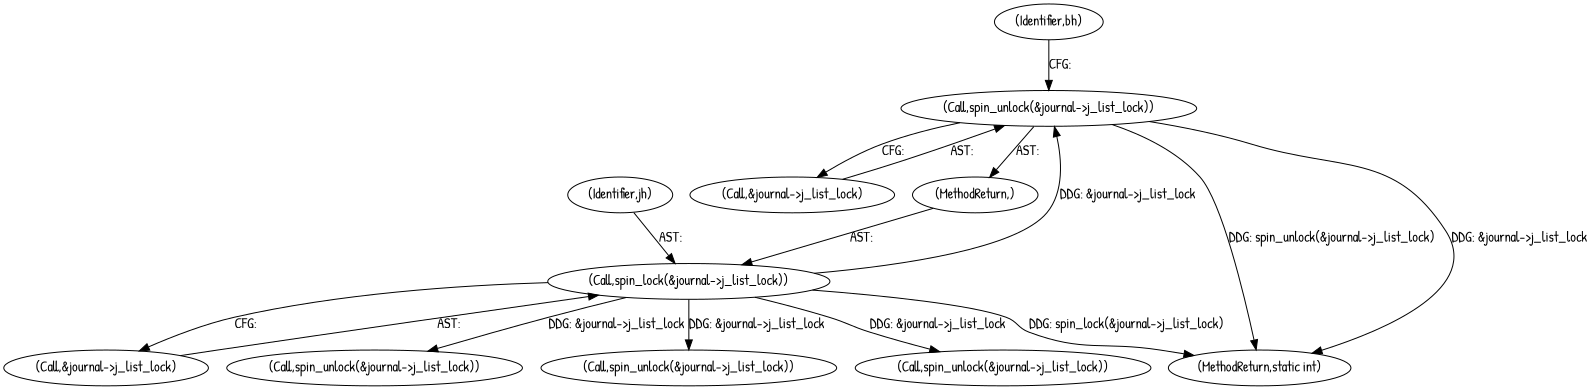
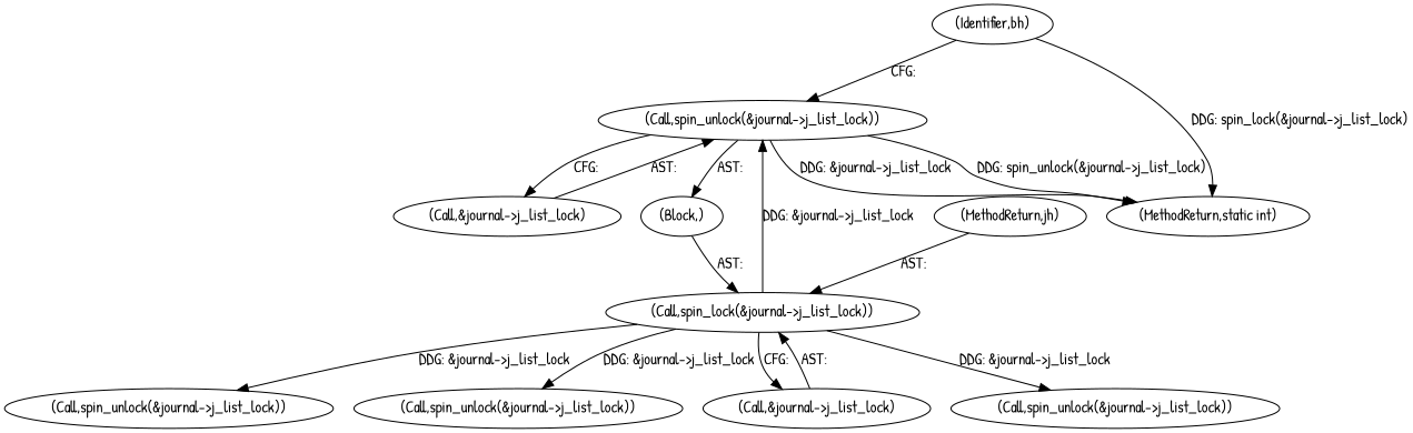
  digraph {
    fontname="Patrick Hand"
    node [fontname="Patrick Hand"]
    edge [fontname="Patrick Hand"]
    n1 [label="(Call,spin_unlock(&journal->j_list_lock))"]
    n2 [label="(Call,&journal->j_list_lock)"]
-   n3 [label="(MethodReturn,)"]
+   n3 [label="(Block,)"]
    n4 [label="(MethodReturn,static int)"]
    n5 [label="(Call,spin_lock(&journal->j_list_lock))"]
    n6 [label="(Call,spin_unlock(&journal->j_list_lock))"]
    n7 [label="(Call,spin_unlock(&journal->j_list_lock))"]
    n8 [label="(Call,&journal->j_list_lock)"]
    n9 [label="(Call,spin_unlock(&journal->j_list_lock))"]
    n10 [label="(Identifier,bh)"]
-   n11 [label="(Identifier,jh)"]
+   n11 [label="(MethodReturn,jh)"]
    n1 -> n2 [label="CFG: "]
    n1 -> n3 [label="AST: "]
    n1 -> n4 [label="DDG: &journal->j_list_lock"]
    n1 -> n4 [label="DDG: spin_unlock(&journal->j_list_lock)"]
    n2 -> n1 [label="AST: "]
    n3 -> n5 [label="AST: "]
    n5 -> n1 [label="DDG: &journal->j_list_lock"]
-   n5 -> n4 [label="DDG: spin_lock(&journal->j_list_lock)"]
+   n10 -> n4 [label="DDG: spin_lock(&journal->j_list_lock)"]
    n5 -> n6 [label="DDG: &journal->j_list_lock"]
    n5 -> n7 [label="DDG: &journal->j_list_lock"]
    n5 -> n8 [label="CFG: "]
    n5 -> n9 [label="DDG: &journal->j_list_lock"]
    n8 -> n5 [label="AST: "]
    n10 -> n1 [label="CFG: "]
    n11 -> n5 [label="AST: "]
  }
